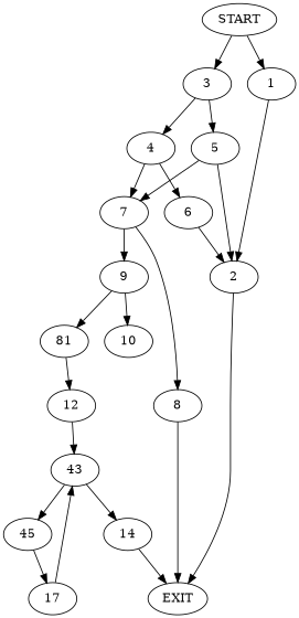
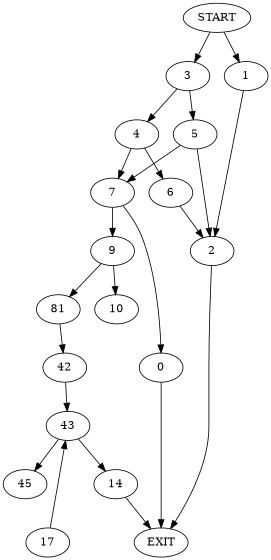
  digraph {
    n1 [label=START]
    1
    3
    2
    n5 [label=EXIT]
    4
    5
    6
    7
-   8
+   8 [label=0]
    9
    10
    n13 [label=81]
-   12
+   12 [label=42]
    n15 [label=43]
    14
    n17 [label=45]
    17
    n1 -> 1
    n1 -> 3
    1 -> 2
    3 -> 4
    3 -> 5
    2 -> n5
    4 -> 6
    4 -> 7
    5 -> 2
    5 -> 7
    6 -> 2
    7 -> 8
    7 -> 9
    8 -> n5
    9 -> 10
    9 -> n13
    n13 -> 12
    12 -> n15
    n15 -> 14
    n15 -> n17
    14 -> n5
-   n17 -> 17
    17 -> n15
  }
